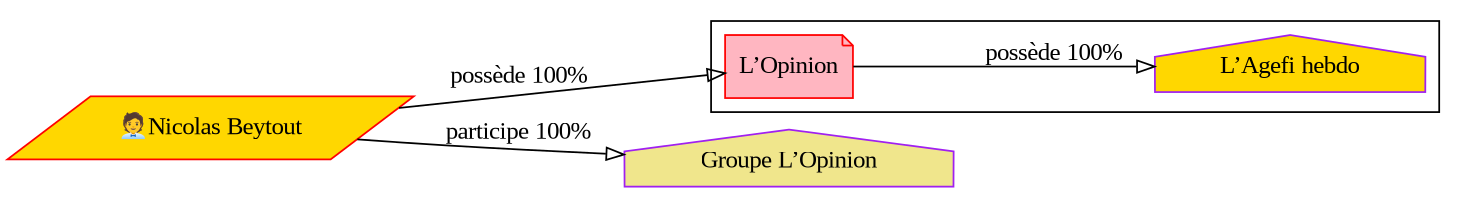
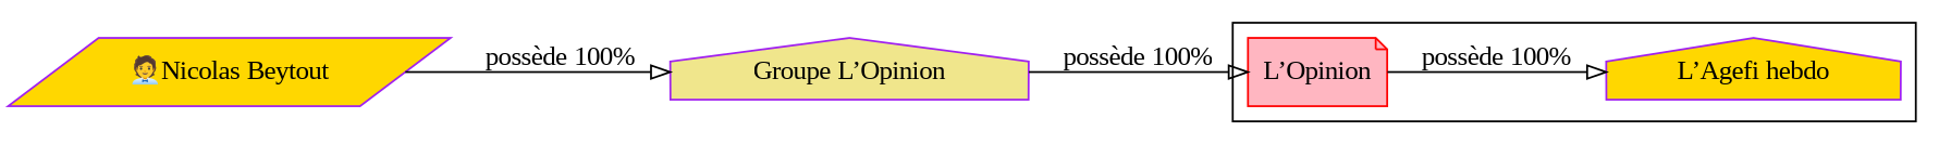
  digraph {
    fontname="Liberation Serif"
    rankdir=LR
    node [color=purple fillcolor=gold fontname="Liberation Serif" shape=house style=filled]
    edge [arrowhead=onormal fontname="Liberation Serif"]
    n1 [label="L’Agefi hebdo"]
    n2 [color=red fillcolor=lightpink label="L’Opinion" shape=note]
-   n3 [color=red label="🧑‍💼Nicolas Beytout" shape=parallelogram]
+   n3 [label="🧑‍💼Nicolas Beytout" shape=parallelogram]
    n4 [fillcolor=khaki label="Groupe L’Opinion"]
    subgraph cluster_1 {
      n1
      n2
    }
    subgraph sub_2 {
      n3
    }
    n2 -> n1 [label="possède 100%"]
-   n3 -> n4 [label="participe 100%"]
-   n3 -> n2 [label="possède 100%"]
+   n3 -> n4 [label="possède 100%"]
+   n4 -> n2 [label="possède 100%"]
  }
